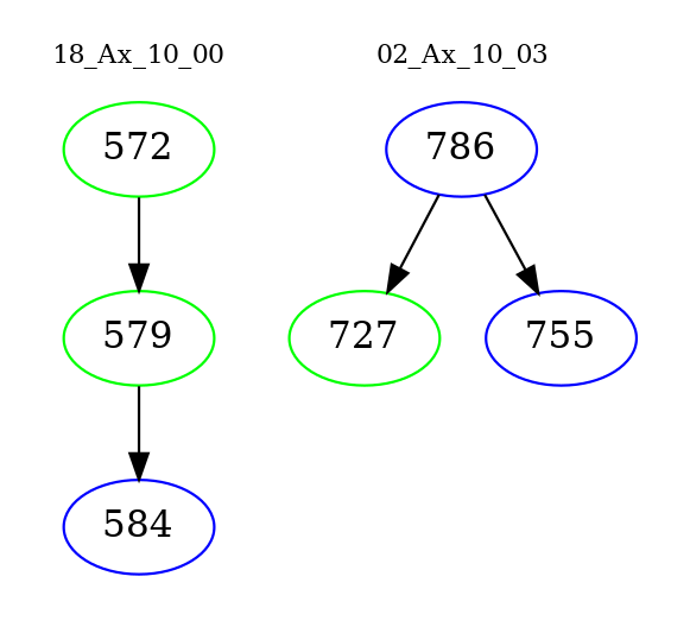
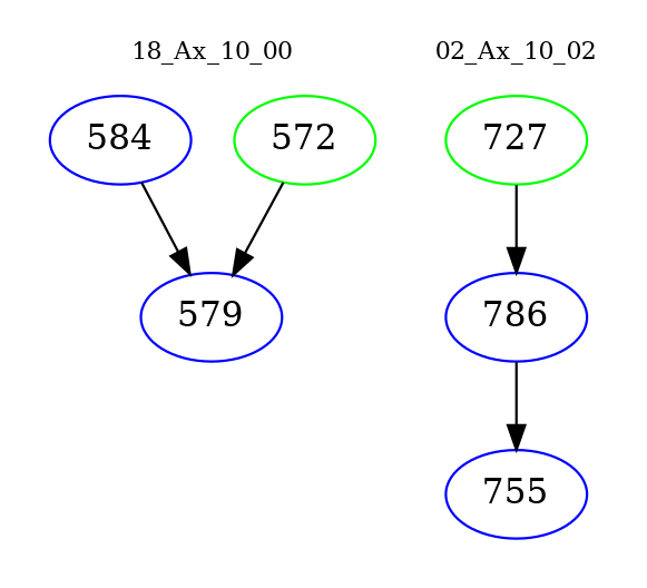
  digraph {
    node [color=blue]
    edge [color=black]
-   n1 [color=green label=579]
+   n1 [label=579]
    n2 [color=green label=572]
    n3 [label=584]
    n4 [label=786]
    n5 [color=green label=727]
    n6 [label=755]
    subgraph cluster_1 {
      color=white
      fontsize=10
      label="18_Ax_10_00"
      n1
      n2
      n3
    }
    subgraph cluster_2 {
      color=white
      fontsize=10
-     label="02_Ax_10_03"
+     label="02_Ax_10_02"
      n4
      n5
      n6
    }
-   n1 -> n3
+   n3 -> n1
    n2 -> n1
-   n4 -> n5
+   n5 -> n4
    n4 -> n6
  }
